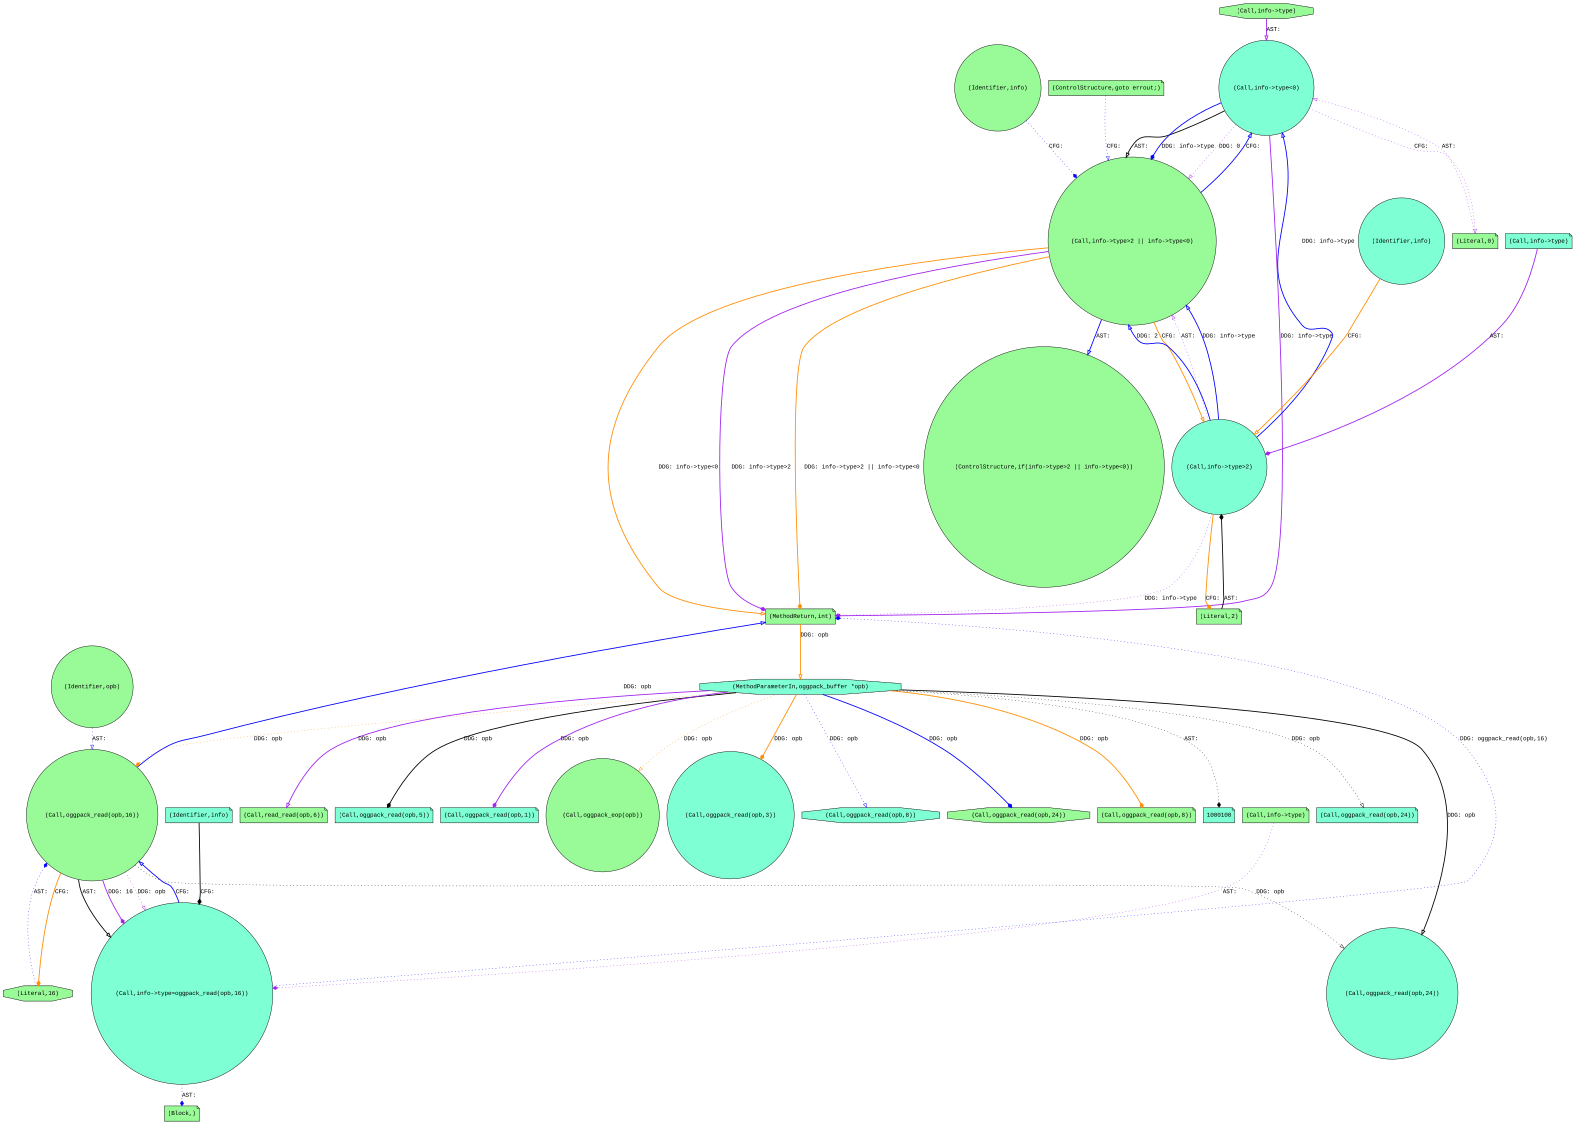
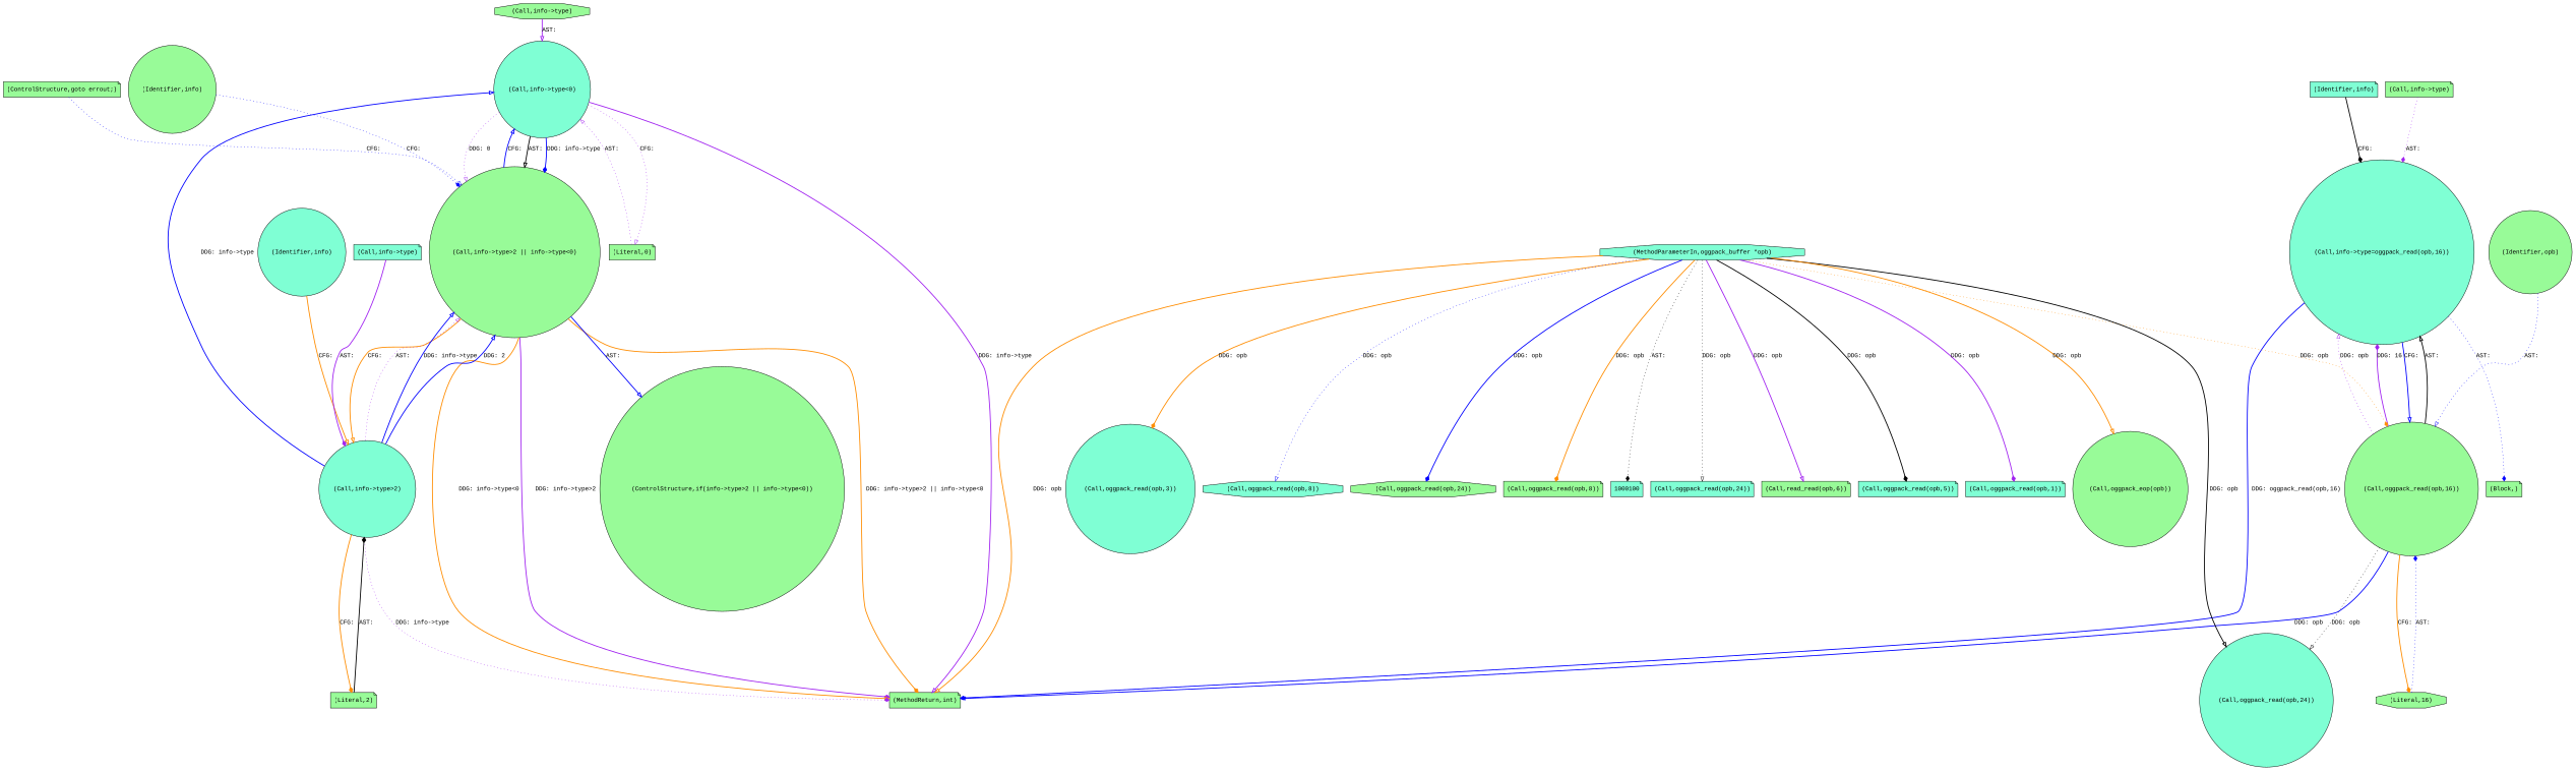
  digraph {
    fontname="Liberation Mono"
    node [fillcolor=palegreen fontname="Liberation Mono" shape=note style=filled]
    edge [arrowhead=onormal color=blue fontname="Liberation Mono" style=bold]
    n1 [fillcolor=aquamarine label="(Call,info->type<0)" shape=circle]
    n2 [label="(Call,info->type>2 || info->type<0)" shape=circle]
    n3 [label="(MethodReturn,int)"]
    n4 [label="(Literal,0)"]
    n5 [fillcolor=aquamarine label="(Call,info->type>2)" shape=circle]
    n6 [label="(ControlStructure,if(info->type>2 || info->type<0))" shape=circle]
    n7 [label="(Literal,2)"]
    n8 [fillcolor=aquamarine label="(Call,info->type=oggpack_read(opb,16))" shape=circle]
    n9 [label="(Call,oggpack_read(opb,16))" shape=circle]
    n10 [label="(Block,)"]
    n11 [fillcolor=aquamarine label="(Call,oggpack_read(opb,24))" shape=circle]
    n12 [label="(Literal,16)" shape=octagon]
    n13 [fillcolor=aquamarine label="(MethodParameterIn,oggpack_buffer *opb)" shape=octagon]
    n14 [fillcolor=aquamarine label="(Call,oggpack_read(opb,24))"]
    n15 [label="(Call,read_read(opb,6))"]
    n16 [fillcolor=aquamarine label="(Call,oggpack_read(opb,5))"]
    n17 [fillcolor=aquamarine label="(Call,oggpack_read(opb,1))"]
    n18 [label="(Call,oggpack_eop(opb))" shape=circle]
    n19 [fillcolor=aquamarine label="(Call,oggpack_read(opb,3))" shape=circle]
    n20 [fillcolor=aquamarine label="(Call,oggpack_read(opb,8))" shape=octagon]
    n21 [label="(Call,oggpack_read(opb,24))" shape=octagon]
    n22 [label="(Call,oggpack_read(opb,8))"]
    1000100 [fillcolor=aquamarine]
    n24 [label="(Identifier,info)" shape=circle]
    n25 [fillcolor=aquamarine label="(Identifier,info)" shape=circle]
    n26 [label="(ControlStructure,goto errout;)"]
    n27 [label="(Identifier,opb)" shape=circle]
    n28 [fillcolor=aquamarine label="(Identifier,info)"]
    n29 [label="(Call,info->type)"]
    n30 [fillcolor=aquamarine label="(Call,info->type)"]
    n31 [label="(Call,info->type)" shape=octagon]
    n1 -> n2 [color=black label="AST: "]
    n1 -> n2 [arrowhead=diamond label="DDG: info->type"]
    n1 -> n2 [color=purple label="DDG: 0" style=dotted]
    n1 -> n3 [color=purple label="DDG: info->type"]
    n1 -> n4 [color=purple label="CFG: " style=dotted]
    n2 -> n1 [label="CFG: "]
    n2 -> n3 [arrowhead=diamond color=purple label="DDG: info->type>2"]
    n2 -> n3 [arrowhead=diamond color=darkorange label="DDG: info->type>2 || info->type<0"]
    n2 -> n3 [color=darkorange label="DDG: info->type<0"]
    n2 -> n5 [color=darkorange label="CFG: "]
    n2 -> n6 [label="AST: "]
    n4 -> n1 [color=purple label="AST: " style=dotted]
    n5 -> n1 [label="DDG: info->type"]
    n5 -> n2 [color=purple label="AST: " style=dotted]
    n5 -> n2 [label="DDG: info->type"]
    n5 -> n2 [label="DDG: 2"]
    n5 -> n3 [arrowhead=diamond color=purple label="DDG: info->type" style=dotted]
    n5 -> n7 [arrowhead=diamond color=darkorange label="CFG: "]
    n7 -> n5 [arrowhead=diamond color=black label="AST: "]
-   n8 -> n3 [arrowhead=diamond label="DDG: oggpack_read(opb,16)" style=dotted]
+   n8 -> n3 [arrowhead=diamond label="DDG: oggpack_read(opb,16)"]
    n8 -> n9 [label="CFG: "]
    n8 -> n10 [arrowhead=diamond label="AST: " style=dotted]
    n9 -> n3 [label="DDG: opb"]
    n9 -> n8 [color=black label="AST: "]
    n9 -> n8 [color=purple label="DDG: opb" style=dotted]
    n9 -> n8 [arrowhead=diamond color=purple label="DDG: 16"]
    n9 -> n11 [color=black label="DDG: opb" style=dotted]
    n9 -> n12 [arrowhead=diamond color=darkorange label="CFG: "]
    n12 -> n9 [arrowhead=diamond label="AST: " style=dotted]
-   n3 -> n13 [color=darkorange label="DDG: opb"]
+   n13 -> n3 [color=darkorange label="DDG: opb"]
    n13 -> n9 [arrowhead=diamond color=darkorange label="DDG: opb" style=dotted]
    n13 -> n11 [color=black label="DDG: opb"]
    n13 -> n14 [color=black label="DDG: opb" style=dotted]
    n13 -> n15 [color=purple label="DDG: opb"]
    n13 -> n16 [arrowhead=diamond color=black label="DDG: opb"]
    n13 -> n17 [arrowhead=diamond color=purple label="DDG: opb"]
-   n13 -> n18 [color=darkorange label="DDG: opb" style=dotted]
+   n13 -> n18 [color=darkorange label="DDG: opb"]
    n13 -> n19 [arrowhead=diamond color=darkorange label="DDG: opb"]
    n13 -> n20 [label="DDG: opb" style=dotted]
    n13 -> n21 [arrowhead=diamond label="DDG: opb"]
    n13 -> n22 [arrowhead=diamond color=darkorange label="DDG: opb"]
    n13 -> 1000100 [arrowhead=diamond color=black label="AST: " style=dotted]
    n24 -> n2 [arrowhead=diamond label="CFG: " style=dotted]
    n25 -> n5 [color=darkorange label="CFG: "]
    n26 -> n2 [label="CFG: " style=dotted]
    n27 -> n9 [label="AST: " style=dotted]
    n28 -> n8 [arrowhead=diamond color=black label="CFG: "]
    n29 -> n8 [arrowhead=diamond color=purple label="AST: " style=dotted]
    n30 -> n5 [arrowhead=diamond color=purple label="AST: "]
    n31 -> n1 [color=purple label="AST: "]
  }
